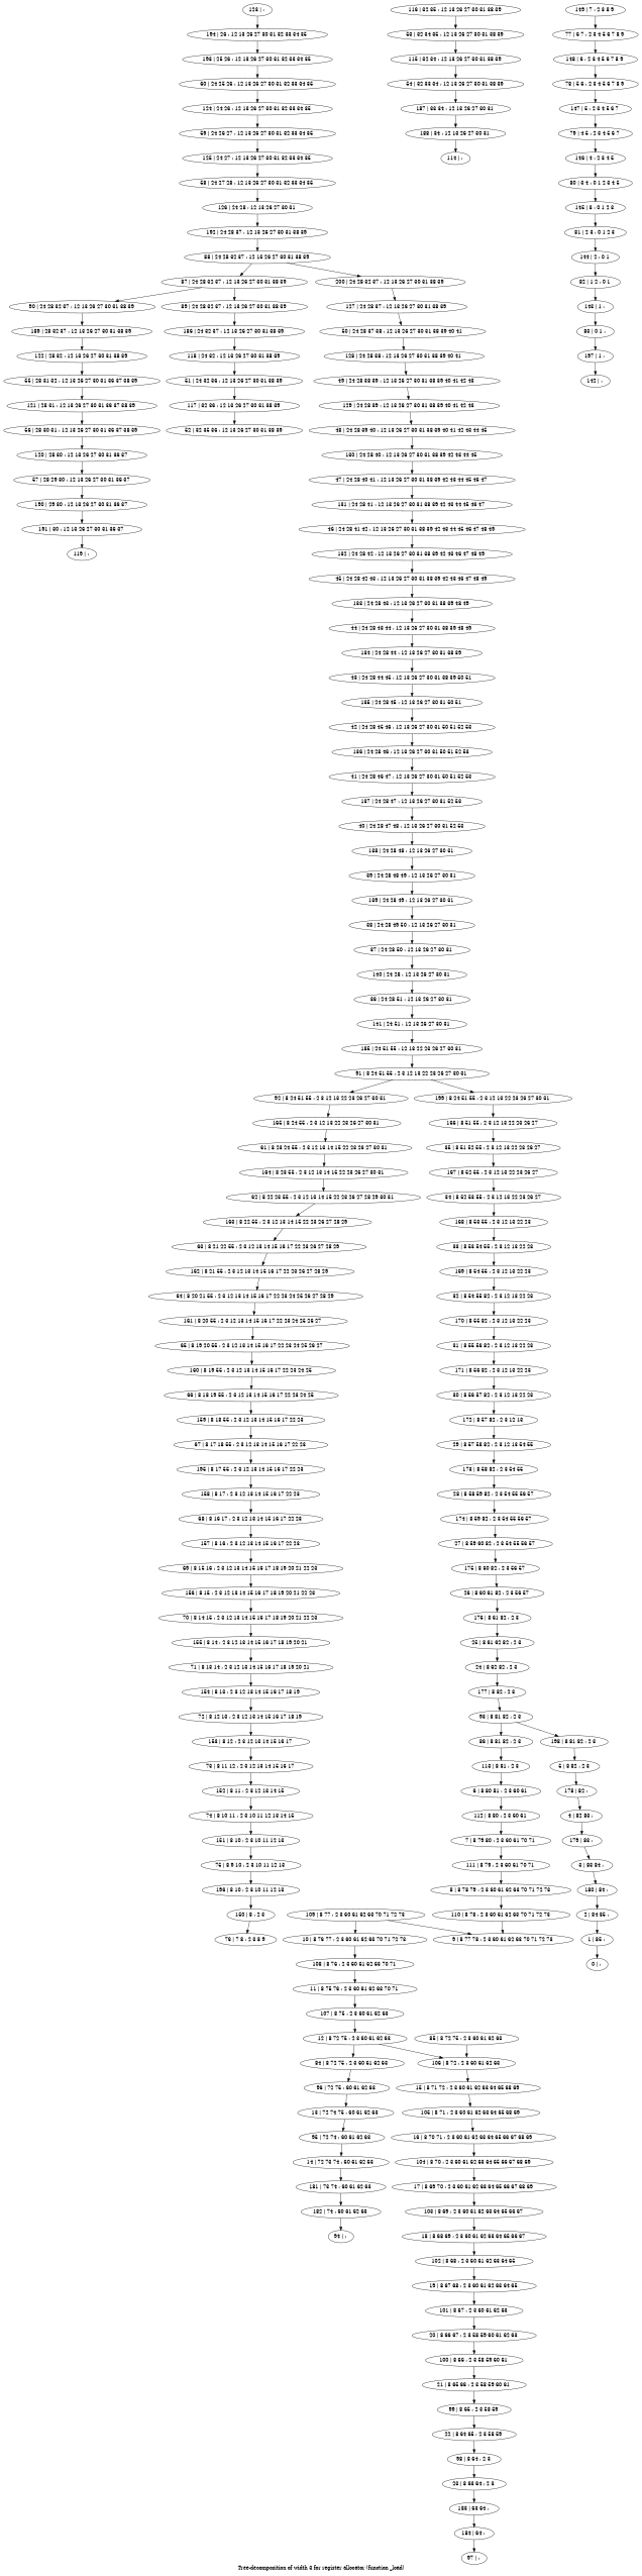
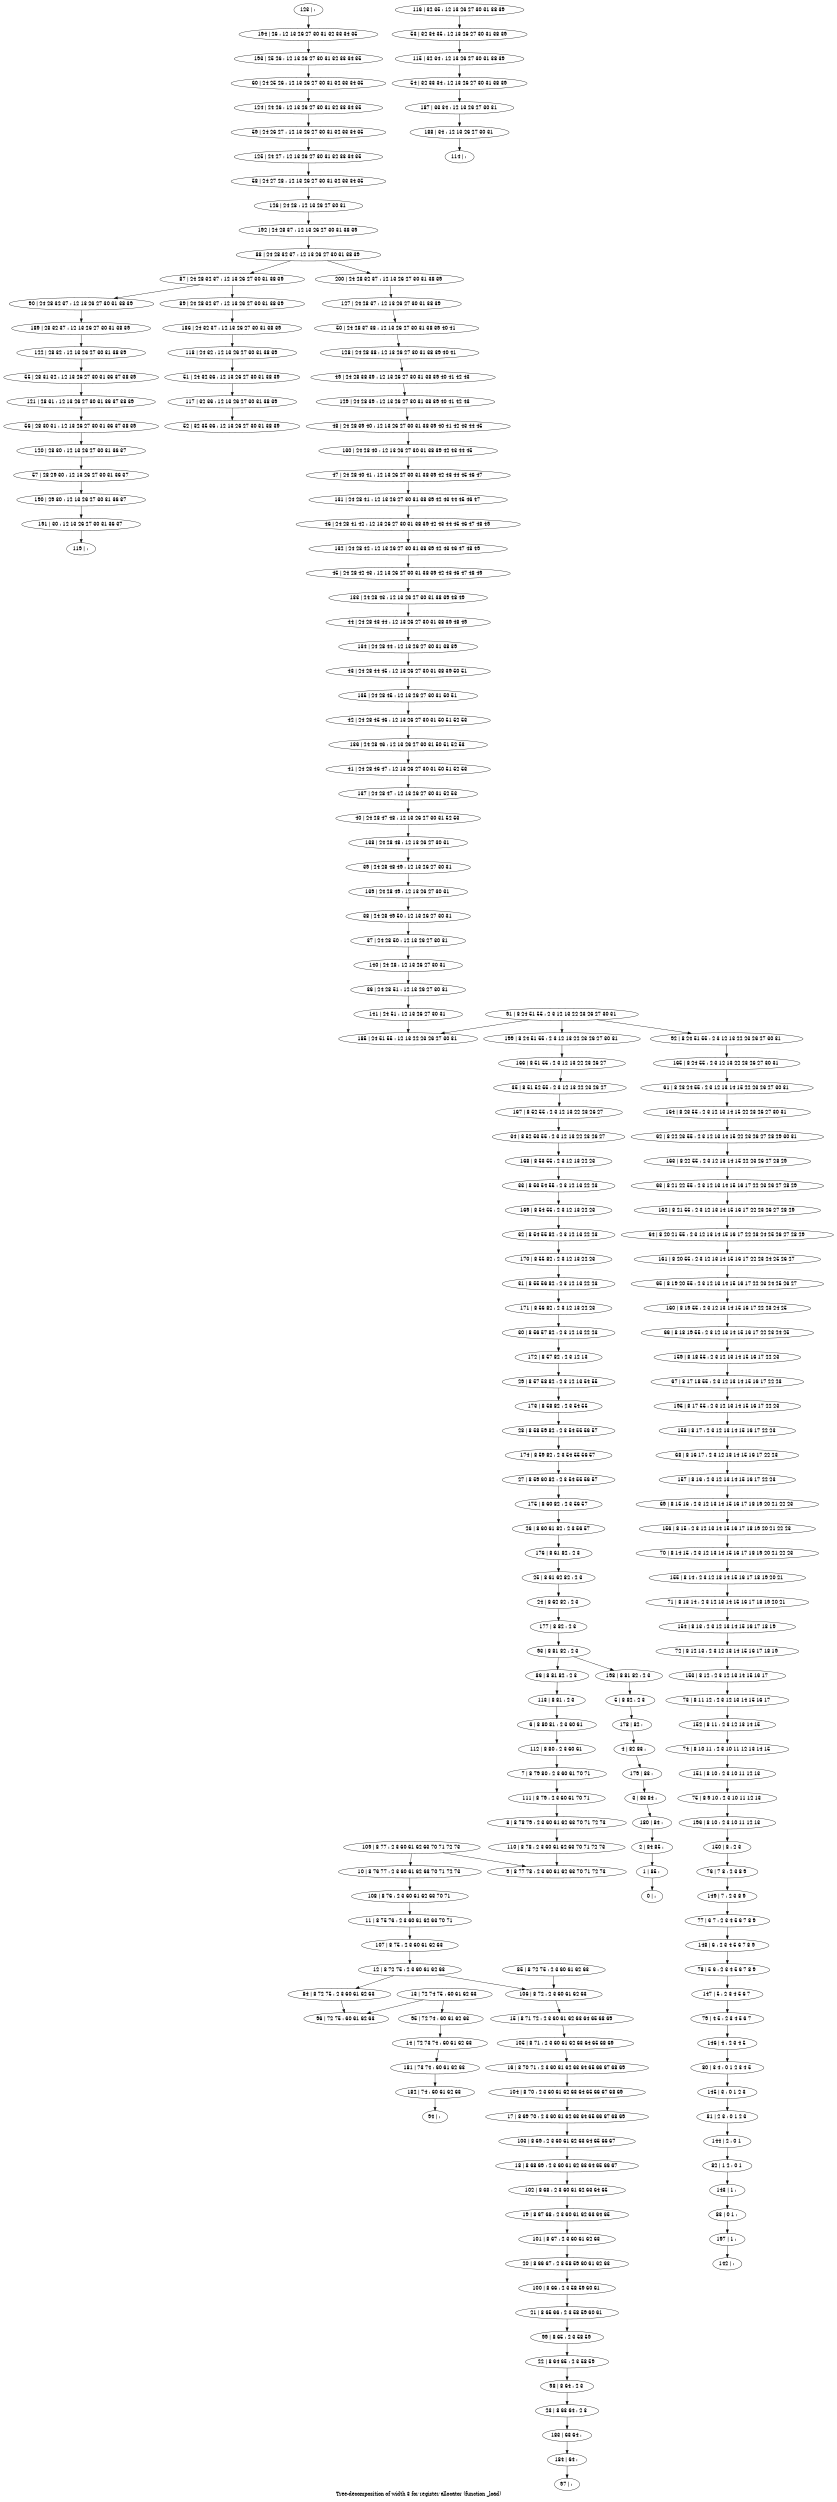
  digraph {
    label="Tree-decomposition of width 3 for register allocator (function _load)"
    n1 [label="0 | : "]
    n2 [label="1 | 85 : "]
    n3 [label="2 | 84 85 : "]
    n4 [label="3 | 83 84 : "]
    n5 [label="180 | 84 : "]
    n6 [label="4 | 82 83 : "]
    n7 [label="179 | 83 : "]
    n8 [label="5 | 8 82 : 2 3 "]
    n9 [label="178 | 82 : "]
    n10 [label="6 | 8 80 81 : 2 3 60 61 "]
    n11 [label="112 | 8 80 : 2 3 60 61 "]
    n12 [label="7 | 8 79 80 : 2 3 60 61 70 71 "]
    n13 [label="111 | 8 79 : 2 3 60 61 70 71 "]
    n14 [label="8 | 8 78 79 : 2 3 60 61 62 63 70 71 72 73 "]
    n15 [label="110 | 8 78 : 2 3 60 61 62 63 70 71 72 73 "]
    n16 [label="9 | 8 77 78 : 2 3 60 61 62 63 70 71 72 73 "]
    n17 [label="109 | 8 77 : 2 3 60 61 62 63 70 71 72 73 "]
    n18 [label="10 | 8 76 77 : 2 3 60 61 62 63 70 71 72 73 "]
    n19 [label="108 | 8 76 : 2 3 60 61 62 63 70 71 "]
    n20 [label="11 | 8 75 76 : 2 3 60 61 62 63 70 71 "]
    n21 [label="107 | 8 75 : 2 3 60 61 62 63 "]
    n22 [label="12 | 8 72 75 : 2 3 60 61 62 63 "]
    n23 [label="84 | 8 72 75 : 2 3 60 61 62 63 "]
    n24 [label="106 | 8 72 : 2 3 60 61 62 63 "]
    n25 [label="96 | 72 75 : 60 61 62 63 "]
    n26 [label="85 | 8 72 75 : 2 3 60 61 62 63 "]
    n27 [label="13 | 72 74 75 : 60 61 62 63 "]
    n28 [label="95 | 72 74 : 60 61 62 63 "]
    n29 [label="14 | 72 73 74 : 60 61 62 63 "]
    n30 [label="181 | 73 74 : 60 61 62 63 "]
    n31 [label="182 | 74 : 60 61 62 63 "]
    n32 [label="15 | 8 71 72 : 2 3 60 61 62 63 64 65 68 69 "]
    n33 [label="105 | 8 71 : 2 3 60 61 62 63 64 65 68 69 "]
    n34 [label="16 | 8 70 71 : 2 3 60 61 62 63 64 65 66 67 68 69 "]
    n35 [label="104 | 8 70 : 2 3 60 61 62 63 64 65 66 67 68 69 "]
    n36 [label="17 | 8 69 70 : 2 3 60 61 62 63 64 65 66 67 68 69 "]
    n37 [label="103 | 8 69 : 2 3 60 61 62 63 64 65 66 67 "]
    n38 [label="18 | 8 68 69 : 2 3 60 61 62 63 64 65 66 67 "]
    n39 [label="102 | 8 68 : 2 3 60 61 62 63 64 65 "]
    n40 [label="19 | 8 67 68 : 2 3 60 61 62 63 64 65 "]
    n41 [label="101 | 8 67 : 2 3 60 61 62 63 "]
    n42 [label="20 | 8 66 67 : 2 3 58 59 60 61 62 63 "]
    n43 [label="100 | 8 66 : 2 3 58 59 60 61 "]
    n44 [label="21 | 8 65 66 : 2 3 58 59 60 61 "]
    n45 [label="99 | 8 65 : 2 3 58 59 "]
    n46 [label="22 | 8 64 65 : 2 3 58 59 "]
    n47 [label="98 | 8 64 : 2 3 "]
    n48 [label="23 | 8 63 64 : 2 3 "]
    n49 [label="183 | 63 64 : "]
    n50 [label="184 | 64 : "]
    n51 [label="24 | 8 62 82 : 2 3 "]
    n52 [label="177 | 8 82 : 2 3 "]
    n53 [label="93 | 8 81 82 : 2 3 "]
    n54 [label="25 | 8 61 62 82 : 2 3 "]
    n55 [label="26 | 8 60 61 82 : 2 3 56 57 "]
    n56 [label="176 | 8 61 82 : 2 3 "]
    n57 [label="27 | 8 59 60 82 : 2 3 54 55 56 57 "]
    n58 [label="175 | 8 60 82 : 2 3 56 57 "]
    n59 [label="28 | 8 58 59 82 : 2 3 54 55 56 57 "]
    n60 [label="174 | 8 59 82 : 2 3 54 55 56 57 "]
    n61 [label="29 | 8 57 58 82 : 2 3 12 13 54 55 "]
    n62 [label="173 | 8 58 82 : 2 3 54 55 "]
    n63 [label="30 | 8 56 57 82 : 2 3 12 13 22 23 "]
    n64 [label="172 | 8 57 82 : 2 3 12 13 "]
    n65 [label="31 | 8 55 56 82 : 2 3 12 13 22 23 "]
    n66 [label="171 | 8 56 82 : 2 3 12 13 22 23 "]
    n67 [label="32 | 8 54 55 82 : 2 3 12 13 22 23 "]
    n68 [label="170 | 8 55 82 : 2 3 12 13 22 23 "]
    n69 [label="33 | 8 53 54 55 : 2 3 12 13 22 23 "]
    n70 [label="169 | 8 54 55 : 2 3 12 13 22 23 "]
    n71 [label="34 | 8 52 53 55 : 2 3 12 13 22 23 26 27 "]
    n72 [label="168 | 8 53 55 : 2 3 12 13 22 23 "]
    n73 [label="35 | 8 51 52 55 : 2 3 12 13 22 23 26 27 "]
    n74 [label="167 | 8 52 55 : 2 3 12 13 22 23 26 27 "]
    n75 [label="36 | 24 28 51 : 12 13 26 27 30 31 "]
    n76 [label="141 | 24 51 : 12 13 26 27 30 31 "]
    n77 [label="185 | 24 51 55 : 12 13 22 23 26 27 30 31 "]
    n78 [label="37 | 24 28 50 : 12 13 26 27 30 31 "]
    n79 [label="140 | 24 28 : 12 13 26 27 30 31 "]
    n80 [label="38 | 24 28 49 50 : 12 13 26 27 30 31 "]
    n81 [label="39 | 24 28 48 49 : 12 13 26 27 30 31 "]
    n82 [label="139 | 24 28 49 : 12 13 26 27 30 31 "]
    n83 [label="40 | 24 28 47 48 : 12 13 26 27 30 31 52 53 "]
    n84 [label="138 | 24 28 48 : 12 13 26 27 30 31 "]
    n85 [label="41 | 24 28 46 47 : 12 13 26 27 30 31 50 51 52 53 "]
    n86 [label="137 | 24 28 47 : 12 13 26 27 30 31 52 53 "]
    n87 [label="42 | 24 28 45 46 : 12 13 26 27 30 31 50 51 52 53 "]
    n88 [label="136 | 24 28 46 : 12 13 26 27 30 31 50 51 52 53 "]
    n89 [label="43 | 24 28 44 45 : 12 13 26 27 30 31 38 39 50 51 "]
    n90 [label="135 | 24 28 45 : 12 13 26 27 30 31 50 51 "]
    n91 [label="44 | 24 28 43 44 : 12 13 26 27 30 31 38 39 48 49 "]
    n92 [label="134 | 24 28 44 : 12 13 26 27 30 31 38 39 "]
    n93 [label="45 | 24 28 42 43 : 12 13 26 27 30 31 38 39 42 43 46 47 48 49 "]
    n94 [label="133 | 24 28 43 : 12 13 26 27 30 31 38 39 48 49 "]
    n95 [label="46 | 24 28 41 42 : 12 13 26 27 30 31 38 39 42 43 44 45 46 47 48 49 "]
    n96 [label="132 | 24 28 42 : 12 13 26 27 30 31 38 39 42 43 46 47 48 49 "]
    n97 [label="47 | 24 28 40 41 : 12 13 26 27 30 31 38 39 42 43 44 45 46 47 "]
    n98 [label="131 | 24 28 41 : 12 13 26 27 30 31 38 39 42 43 44 45 46 47 "]
    n99 [label="48 | 24 28 39 40 : 12 13 26 27 30 31 38 39 40 41 42 43 44 45 "]
    n100 [label="130 | 24 28 40 : 12 13 26 27 30 31 38 39 42 43 44 45 "]
    n101 [label="49 | 24 28 38 39 : 12 13 26 27 30 31 38 39 40 41 42 43 "]
    n102 [label="129 | 24 28 39 : 12 13 26 27 30 31 38 39 40 41 42 43 "]
    n103 [label="50 | 24 28 37 38 : 12 13 26 27 30 31 38 39 40 41 "]
    n104 [label="128 | 24 28 38 : 12 13 26 27 30 31 38 39 40 41 "]
    n105 [label="51 | 24 32 36 : 12 13 26 27 30 31 38 39 "]
    n106 [label="117 | 32 36 : 12 13 26 27 30 31 38 39 "]
    n107 [label="52 | 32 35 36 : 12 13 26 27 30 31 38 39 "]
    n108 [label="116 | 32 35 : 12 13 26 27 30 31 38 39 "]
    n109 [label="53 | 32 34 35 : 12 13 26 27 30 31 38 39 "]
    n110 [label="115 | 32 34 : 12 13 26 27 30 31 38 39 "]
    n111 [label="54 | 32 33 34 : 12 13 26 27 30 31 38 39 "]
    n112 [label="187 | 33 34 : 12 13 26 27 30 31 "]
    n113 [label="188 | 34 : 12 13 26 27 30 31 "]
    n114 [label="55 | 28 31 32 : 12 13 26 27 30 31 36 37 38 39 "]
    n115 [label="121 | 28 31 : 12 13 26 27 30 31 36 37 38 39 "]
    n116 [label="56 | 28 30 31 : 12 13 26 27 30 31 36 37 38 39 "]
    n117 [label="120 | 28 30 : 12 13 26 27 30 31 36 37 "]
    n118 [label="57 | 28 29 30 : 12 13 26 27 30 31 36 37 "]
    n119 [label="190 | 29 30 : 12 13 26 27 30 31 36 37 "]
    n120 [label="191 | 30 : 12 13 26 27 30 31 36 37 "]
    n121 [label="58 | 24 27 28 : 12 13 26 27 30 31 32 33 34 35 "]
    n122 [label="126 | 24 28 : 12 13 26 27 30 31 "]
    n123 [label="192 | 24 28 37 : 12 13 26 27 30 31 38 39 "]
    n124 [label="59 | 24 26 27 : 12 13 26 27 30 31 32 33 34 35 "]
    n125 [label="125 | 24 27 : 12 13 26 27 30 31 32 33 34 35 "]
    n126 [label="60 | 24 25 26 : 12 13 26 27 30 31 32 33 34 35 "]
    n127 [label="124 | 24 26 : 12 13 26 27 30 31 32 33 34 35 "]
    n128 [label="61 | 8 23 24 55 : 2 3 12 13 14 15 22 23 26 27 30 31 "]
    n129 [label="164 | 8 23 55 : 2 3 12 13 14 15 22 23 26 27 30 31 "]
    n130 [label="62 | 8 22 23 55 : 2 3 12 13 14 15 22 23 26 27 28 29 30 31 "]
    n131 [label="163 | 8 22 55 : 2 3 12 13 14 15 22 23 26 27 28 29 "]
    n132 [label="63 | 8 21 22 55 : 2 3 12 13 14 15 16 17 22 23 26 27 28 29 "]
    n133 [label="162 | 8 21 55 : 2 3 12 13 14 15 16 17 22 23 26 27 28 29 "]
    n134 [label="64 | 8 20 21 55 : 2 3 12 13 14 15 16 17 22 23 24 25 26 27 28 29 "]
    n135 [label="161 | 8 20 55 : 2 3 12 13 14 15 16 17 22 23 24 25 26 27 "]
    n136 [label="65 | 8 19 20 55 : 2 3 12 13 14 15 16 17 22 23 24 25 26 27 "]
    n137 [label="160 | 8 19 55 : 2 3 12 13 14 15 16 17 22 23 24 25 "]
    n138 [label="66 | 8 18 19 55 : 2 3 12 13 14 15 16 17 22 23 24 25 "]
    n139 [label="159 | 8 18 55 : 2 3 12 13 14 15 16 17 22 23 "]
    n140 [label="67 | 8 17 18 55 : 2 3 12 13 14 15 16 17 22 23 "]
    n141 [label="195 | 8 17 55 : 2 3 12 13 14 15 16 17 22 23 "]
    n142 [label="158 | 8 17 : 2 3 12 13 14 15 16 17 22 23 "]
    n143 [label="68 | 8 16 17 : 2 3 12 13 14 15 16 17 22 23 "]
    n144 [label="157 | 8 16 : 2 3 12 13 14 15 16 17 22 23 "]
    n145 [label="69 | 8 15 16 : 2 3 12 13 14 15 16 17 18 19 20 21 22 23 "]
    n146 [label="156 | 8 15 : 2 3 12 13 14 15 16 17 18 19 20 21 22 23 "]
    n147 [label="70 | 8 14 15 : 2 3 12 13 14 15 16 17 18 19 20 21 22 23 "]
    n148 [label="155 | 8 14 : 2 3 12 13 14 15 16 17 18 19 20 21 "]
    n149 [label="71 | 8 13 14 : 2 3 12 13 14 15 16 17 18 19 20 21 "]
    n150 [label="154 | 8 13 : 2 3 12 13 14 15 16 17 18 19 "]
    n151 [label="72 | 8 12 13 : 2 3 12 13 14 15 16 17 18 19 "]
    n152 [label="153 | 8 12 : 2 3 12 13 14 15 16 17 "]
    n153 [label="73 | 8 11 12 : 2 3 12 13 14 15 16 17 "]
    n154 [label="152 | 8 11 : 2 3 12 13 14 15 "]
    n155 [label="74 | 8 10 11 : 2 3 10 11 12 13 14 15 "]
    n156 [label="151 | 8 10 : 2 3 10 11 12 13 "]
    n157 [label="75 | 8 9 10 : 2 3 10 11 12 13 "]
    n158 [label="196 | 8 10 : 2 3 10 11 12 13 "]
    n159 [label="150 | 8 : 2 3 "]
    n160 [label="76 | 7 8 : 2 3 8 9 "]
    n161 [label="149 | 7 : 2 3 8 9 "]
    n162 [label="77 | 6 7 : 2 3 4 5 6 7 8 9 "]
    n163 [label="148 | 6 : 2 3 4 5 6 7 8 9 "]
    n164 [label="78 | 5 6 : 2 3 4 5 6 7 8 9 "]
    n165 [label="147 | 5 : 2 3 4 5 6 7 "]
    n166 [label="79 | 4 5 : 2 3 4 5 6 7 "]
    n167 [label="146 | 4 : 2 3 4 5 "]
    n168 [label="80 | 3 4 : 0 1 2 3 4 5 "]
    n169 [label="145 | 3 : 0 1 2 3 "]
    n170 [label="81 | 2 3 : 0 1 2 3 "]
    n171 [label="144 | 2 : 0 1 "]
    n172 [label="82 | 1 2 : 0 1 "]
    n173 [label="143 | 1 : "]
    n174 [label="83 | 0 1 : "]
    n175 [label="197 | 1 : "]
    n176 [label="142 | : "]
    n177 [label="86 | 8 81 82 : 2 3 "]
    n178 [label="113 | 8 81 : 2 3 "]
    n179 [label="87 | 24 28 32 37 : 12 13 26 27 30 31 38 39 "]
    n180 [label="89 | 24 28 32 37 : 12 13 26 27 30 31 38 39 "]
    n181 [label="90 | 24 28 32 37 : 12 13 26 27 30 31 38 39 "]
    n182 [label="186 | 24 32 37 : 12 13 26 27 30 31 38 39 "]
    n183 [label="189 | 28 32 37 : 12 13 26 27 30 31 38 39 "]
    n184 [label="88 | 24 28 32 37 : 12 13 26 27 30 31 38 39 "]
    n185 [label="200 | 24 28 32 37 : 12 13 26 27 30 31 38 39 "]
    n186 [label="127 | 24 28 37 : 12 13 26 27 30 31 38 39 "]
    n187 [label="118 | 24 32 : 12 13 26 27 30 31 38 39 "]
    n188 [label="122 | 28 32 : 12 13 26 27 30 31 38 39 "]
    n189 [label="91 | 8 24 51 55 : 2 3 12 13 22 23 26 27 30 31 "]
    n190 [label="92 | 8 24 51 55 : 2 3 12 13 22 23 26 27 30 31 "]
    n191 [label="199 | 8 24 51 55 : 2 3 12 13 22 23 26 27 30 31 "]
    n192 [label="165 | 8 24 55 : 2 3 12 13 22 23 26 27 30 31 "]
    n193 [label="166 | 8 51 55 : 2 3 12 13 22 23 26 27 "]
    n194 [label="198 | 8 81 82 : 2 3 "]
    n195 [label="94 | : "]
    n196 [label="97 | : "]
    n197 [label="114 | : "]
    n198 [label="119 | : "]
    n199 [label="123 | : "]
    n200 [label="194 | 26 : 12 13 26 27 30 31 32 33 34 35 "]
    n201 [label="193 | 25 26 : 12 13 26 27 30 31 32 33 34 35 "]
    n2 -> n1
    n3 -> n2
    n4 -> n5
    n5 -> n3
    n6 -> n7
    n7 -> n4
    n8 -> n9
    n9 -> n6
    n10 -> n11
    n11 -> n12
    n12 -> n13
    n13 -> n14
    n14 -> n15
    n15 -> n16
    n17 -> n16
    n17 -> n18
    n18 -> n19
    n19 -> n20
    n20 -> n21
    n21 -> n22
    n22 -> n23
    n22 -> n24
    n23 -> n25
    n24 -> n32
-   n25 -> n27
+   n27 -> n25
    n26 -> n24
    n27 -> n28
    n28 -> n29
    n29 -> n30
    n30 -> n31
    n31 -> n195
    n32 -> n33
    n33 -> n34
    n34 -> n35
    n35 -> n36
    n36 -> n37
    n37 -> n38
    n38 -> n39
    n39 -> n40
    n40 -> n41
    n41 -> n42
    n42 -> n43
    n43 -> n44
    n44 -> n45
    n45 -> n46
    n46 -> n47
    n47 -> n48
    n48 -> n49
    n49 -> n50
    n50 -> n196
    n51 -> n52
    n52 -> n53
    n53 -> n177
    n53 -> n194
    n54 -> n51
    n55 -> n56
    n56 -> n54
    n57 -> n58
    n58 -> n55
    n59 -> n60
    n60 -> n57
    n61 -> n62
    n62 -> n59
    n63 -> n64
    n64 -> n61
    n65 -> n66
    n66 -> n63
    n67 -> n68
    n68 -> n65
    n69 -> n70
    n70 -> n67
    n71 -> n72
    n72 -> n69
    n73 -> n74
    n74 -> n71
    n75 -> n76
    n76 -> n77
-   n77 -> n189
+   n189 -> n77
    n78 -> n79
    n79 -> n75
    n80 -> n78
    n81 -> n82
    n82 -> n80
    n83 -> n84
    n84 -> n81
    n85 -> n86
    n86 -> n83
    n87 -> n88
    n88 -> n85
    n89 -> n90
    n90 -> n87
    n91 -> n92
    n92 -> n89
    n93 -> n94
    n94 -> n91
    n95 -> n96
    n96 -> n93
    n97 -> n98
    n98 -> n95
    n99 -> n100
    n100 -> n97
    n101 -> n102
    n102 -> n99
    n103 -> n104
    n104 -> n101
    n105 -> n106
    n106 -> n107
    n108 -> n109
    n109 -> n110
    n110 -> n111
    n111 -> n112
    n112 -> n113
    n113 -> n197
    n114 -> n115
    n115 -> n116
    n116 -> n117
    n117 -> n118
    n118 -> n119
    n119 -> n120
    n120 -> n198
    n121 -> n122
    n122 -> n123
    n123 -> n184
    n124 -> n125
    n125 -> n121
    n126 -> n127
    n127 -> n124
    n128 -> n129
    n129 -> n130
    n130 -> n131
    n131 -> n132
    n132 -> n133
    n133 -> n134
    n134 -> n135
    n135 -> n136
    n136 -> n137
    n137 -> n138
    n138 -> n139
    n139 -> n140
    n140 -> n141
    n141 -> n142
    n142 -> n143
    n143 -> n144
    n144 -> n145
    n145 -> n146
    n146 -> n147
    n147 -> n148
    n148 -> n149
    n149 -> n150
    n150 -> n151
    n151 -> n152
    n152 -> n153
    n153 -> n154
    n154 -> n155
    n155 -> n156
    n156 -> n157
    n157 -> n158
    n158 -> n159
    n159 -> n160
+   n160 -> n161
    n161 -> n162
    n162 -> n163
    n163 -> n164
    n164 -> n165
    n165 -> n166
    n166 -> n167
    n167 -> n168
    n168 -> n169
    n169 -> n170
    n170 -> n171
    n171 -> n172
    n172 -> n173
    n173 -> n174
    n174 -> n175
    n175 -> n176
    n177 -> n178
    n178 -> n10
    n179 -> n180
    n179 -> n181
    n180 -> n182
    n181 -> n183
    n182 -> n187
    n183 -> n188
    n184 -> n179
    n184 -> n185
    n185 -> n186
    n186 -> n103
    n187 -> n105
    n188 -> n114
    n189 -> n190
    n189 -> n191
    n190 -> n192
    n191 -> n193
    n192 -> n128
    n193 -> n73
    n194 -> n8
    n199 -> n200
    n200 -> n201
    n201 -> n126
  }
